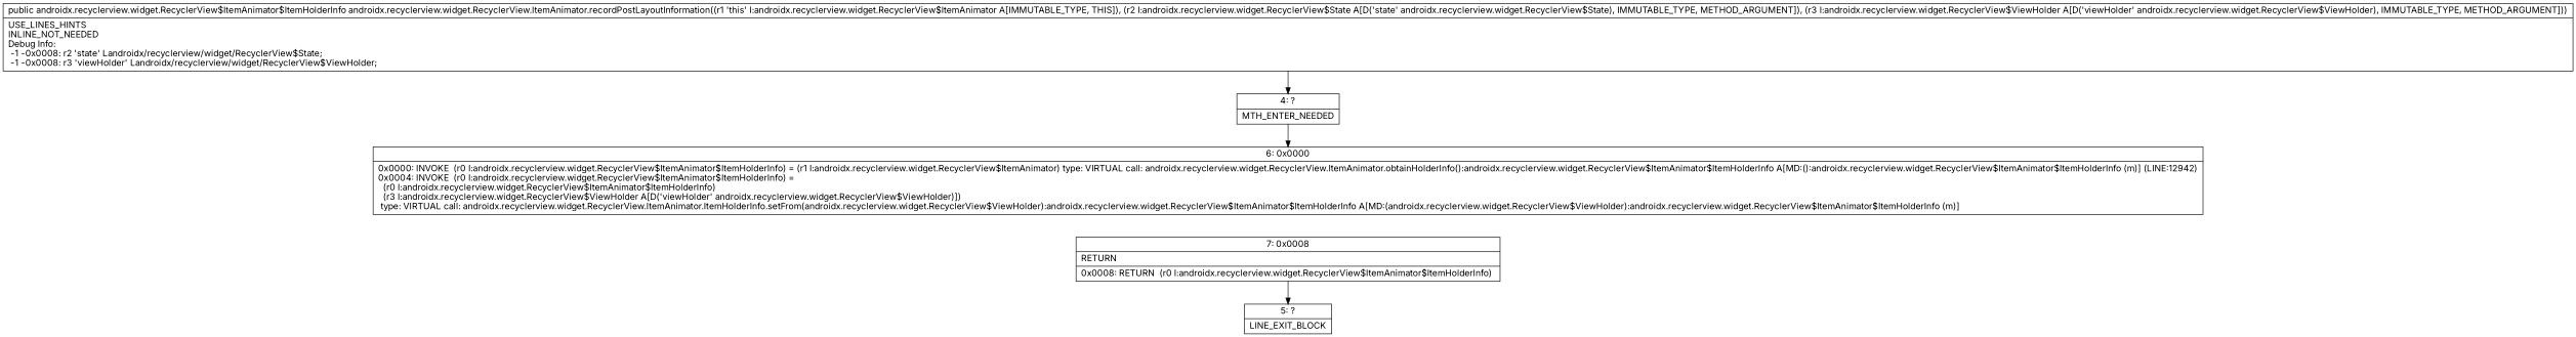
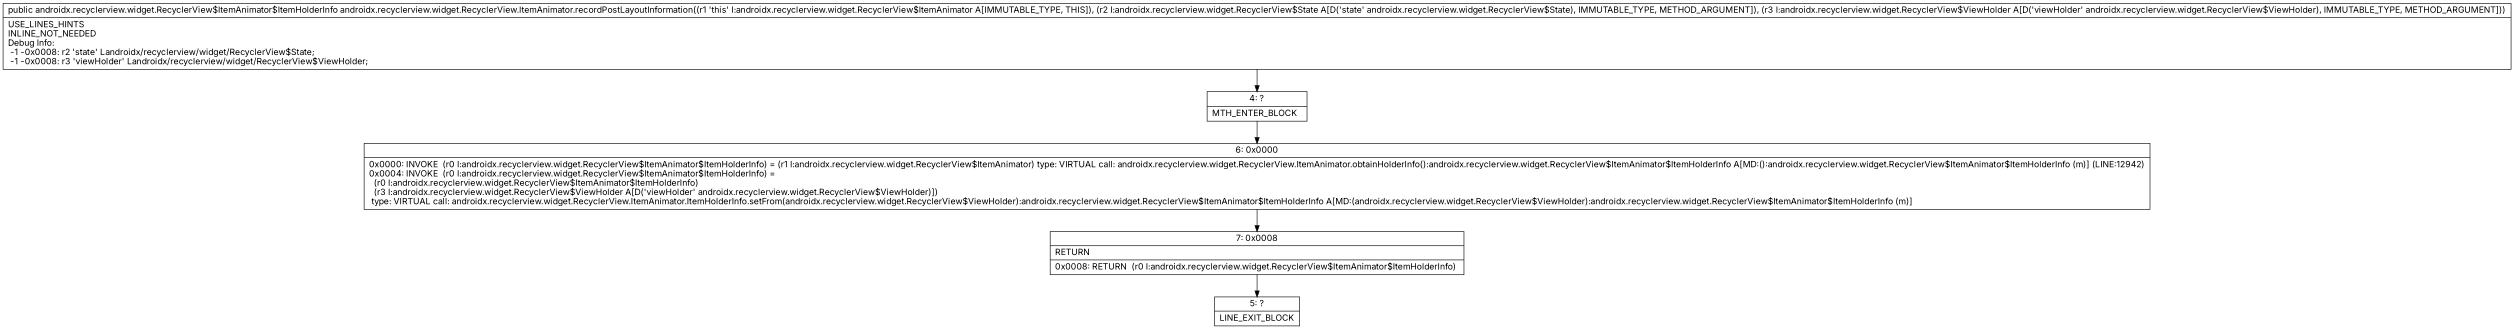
  digraph {
    fontname=Inter
    node [fontname=Inter shape=record]
    edge [fontname=Inter]
-   n1 [label="{4\:\ ?|MTH_ENTER_NEEDED\l}"]
+   n1 [label="{4\:\ ?|MTH_ENTER_BLOCK\l}"]
    n2 [label="{6\:\ 0x0000|0x0000: INVOKE  (r0 I:androidx.recyclerview.widget.RecyclerView$ItemAnimator$ItemHolderInfo) = (r1 I:androidx.recyclerview.widget.RecyclerView$ItemAnimator) type: VIRTUAL call: androidx.recyclerview.widget.RecyclerView.ItemAnimator.obtainHolderInfo():androidx.recyclerview.widget.RecyclerView$ItemAnimator$ItemHolderInfo A[MD:():androidx.recyclerview.widget.RecyclerView$ItemAnimator$ItemHolderInfo (m)] (LINE:12942)\l0x0004: INVOKE  (r0 I:androidx.recyclerview.widget.RecyclerView$ItemAnimator$ItemHolderInfo) = \l  (r0 I:androidx.recyclerview.widget.RecyclerView$ItemAnimator$ItemHolderInfo)\l  (r3 I:androidx.recyclerview.widget.RecyclerView$ViewHolder A[D('viewHolder' androidx.recyclerview.widget.RecyclerView$ViewHolder)])\l type: VIRTUAL call: androidx.recyclerview.widget.RecyclerView.ItemAnimator.ItemHolderInfo.setFrom(androidx.recyclerview.widget.RecyclerView$ViewHolder):androidx.recyclerview.widget.RecyclerView$ItemAnimator$ItemHolderInfo A[MD:(androidx.recyclerview.widget.RecyclerView$ViewHolder):androidx.recyclerview.widget.RecyclerView$ItemAnimator$ItemHolderInfo (m)]\l}"]
    n3 [label="{7\:\ 0x0008|RETURN\l|0x0008: RETURN  (r0 I:androidx.recyclerview.widget.RecyclerView$ItemAnimator$ItemHolderInfo) \l}"]
    n4 [label="{5\:\ ?|LINE_EXIT_BLOCK\l}"]
    n5 [label="{public androidx.recyclerview.widget.RecyclerView$ItemAnimator$ItemHolderInfo androidx.recyclerview.widget.RecyclerView.ItemAnimator.recordPostLayoutInformation((r1 'this' I:androidx.recyclerview.widget.RecyclerView$ItemAnimator A[IMMUTABLE_TYPE, THIS]), (r2 I:androidx.recyclerview.widget.RecyclerView$State A[D('state' androidx.recyclerview.widget.RecyclerView$State), IMMUTABLE_TYPE, METHOD_ARGUMENT]), (r3 I:androidx.recyclerview.widget.RecyclerView$ViewHolder A[D('viewHolder' androidx.recyclerview.widget.RecyclerView$ViewHolder), IMMUTABLE_TYPE, METHOD_ARGUMENT]))  | USE_LINES_HINTS\lINLINE_NOT_NEEDED\lDebug Info:\l  \-1 \-0x0008: r2 'state' Landroidx\/recyclerview\/widget\/RecyclerView$State;\l  \-1 \-0x0008: r3 'viewHolder' Landroidx\/recyclerview\/widget\/RecyclerView$ViewHolder;\l}"]
    n1 -> n2
+   n2 -> n3
    n3 -> n4
    n5 -> n1
  }
